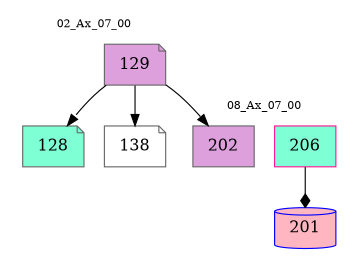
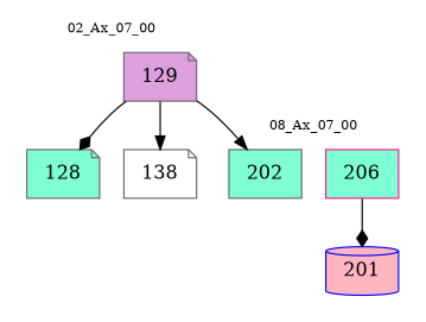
  digraph {
    node [color=gray40 fillcolor=plum shape=note style=filled]
    edge [arrowhead=diamond color=black]
    n1 [label=129]
    n2 [fillcolor=aquamarine label=128]
    n3 [fillcolor=white label=138]
    n4 [color=deeppink fillcolor=aquamarine label=206 shape=box]
-   n5 [label=202 shape=box]
+   n5 [fillcolor=aquamarine label=202 shape=box]
    n6 [color=blue fillcolor=lightpink label=201 shape=cylinder]
    subgraph cluster_1 {
      color=white
      fontsize=10
      label="02_Ax_07_00"
      n1
      n2
      n3
    }
    subgraph cluster_2 {
      color=white
      fontsize=10
      label="08_Ax_07_00"
      n4
      n5
      n6
    }
-   n1 -> n2 [arrowhead=normal]
+   n1 -> n2
    n1 -> n3 [arrowhead=normal]
    n1 -> n5 [arrowhead=normal]
    n4 -> n6
  }
